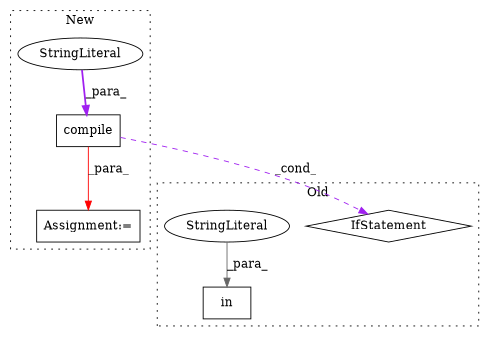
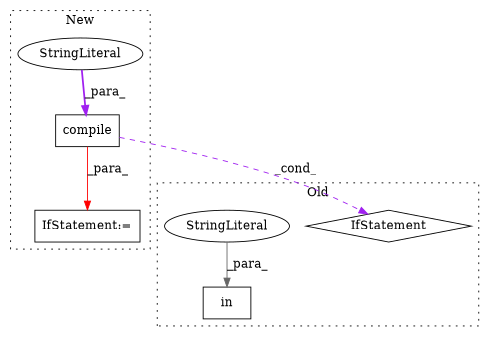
  digraph {
    node [a=45 s=16943 shape=box]
    edge [color=purple style=solid]
    n1 [a=105 l=23 label=in]
    n2 [a=25 l="8,2" label=IfStatement s="16935,16966" shape=diamond]
    n3 [l=11 label=StringLiteral shape=ellipse]
    n4 [a=32 l="8,1" label=compile s="11031,11074"]
-   n5 [a=7 l=1 label="Assignment:=" s=11027]
+   n5 [a=7 l=1 label="IfStatement:=" s=11027]
    n6 [l=21 label=StringLiteral s=11039 shape=ellipse]
    subgraph cluster_1 {
      label=Old
      style=dotted
      n1
      n2
      n3
    }
    subgraph cluster_2 {
      label=New
      style=dotted
      n4
      n5
      n6
    }
    n3 -> n1 [color=gray40 label=_para_]
    n4 -> n2 [label=_cond_ style=dashed]
    n4 -> n5 [color=red label=_para_]
    n6 -> n4 [label=_para_ style=bold]
  }
